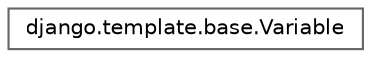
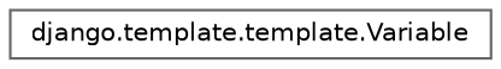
  digraph {
    rankdir=LR
-   n1 [color=grey40 fillcolor=white fontname=Helvetica fontsize=10 height=0.2 label="django.template.base.Variable" shape=box style=filled width=0.4]
+   n1 [color=grey40 fillcolor=white fontname=Helvetica fontsize=10 height=0.2 label="django.template.template.Variable" shape=box style=filled width=0.4]
  }
